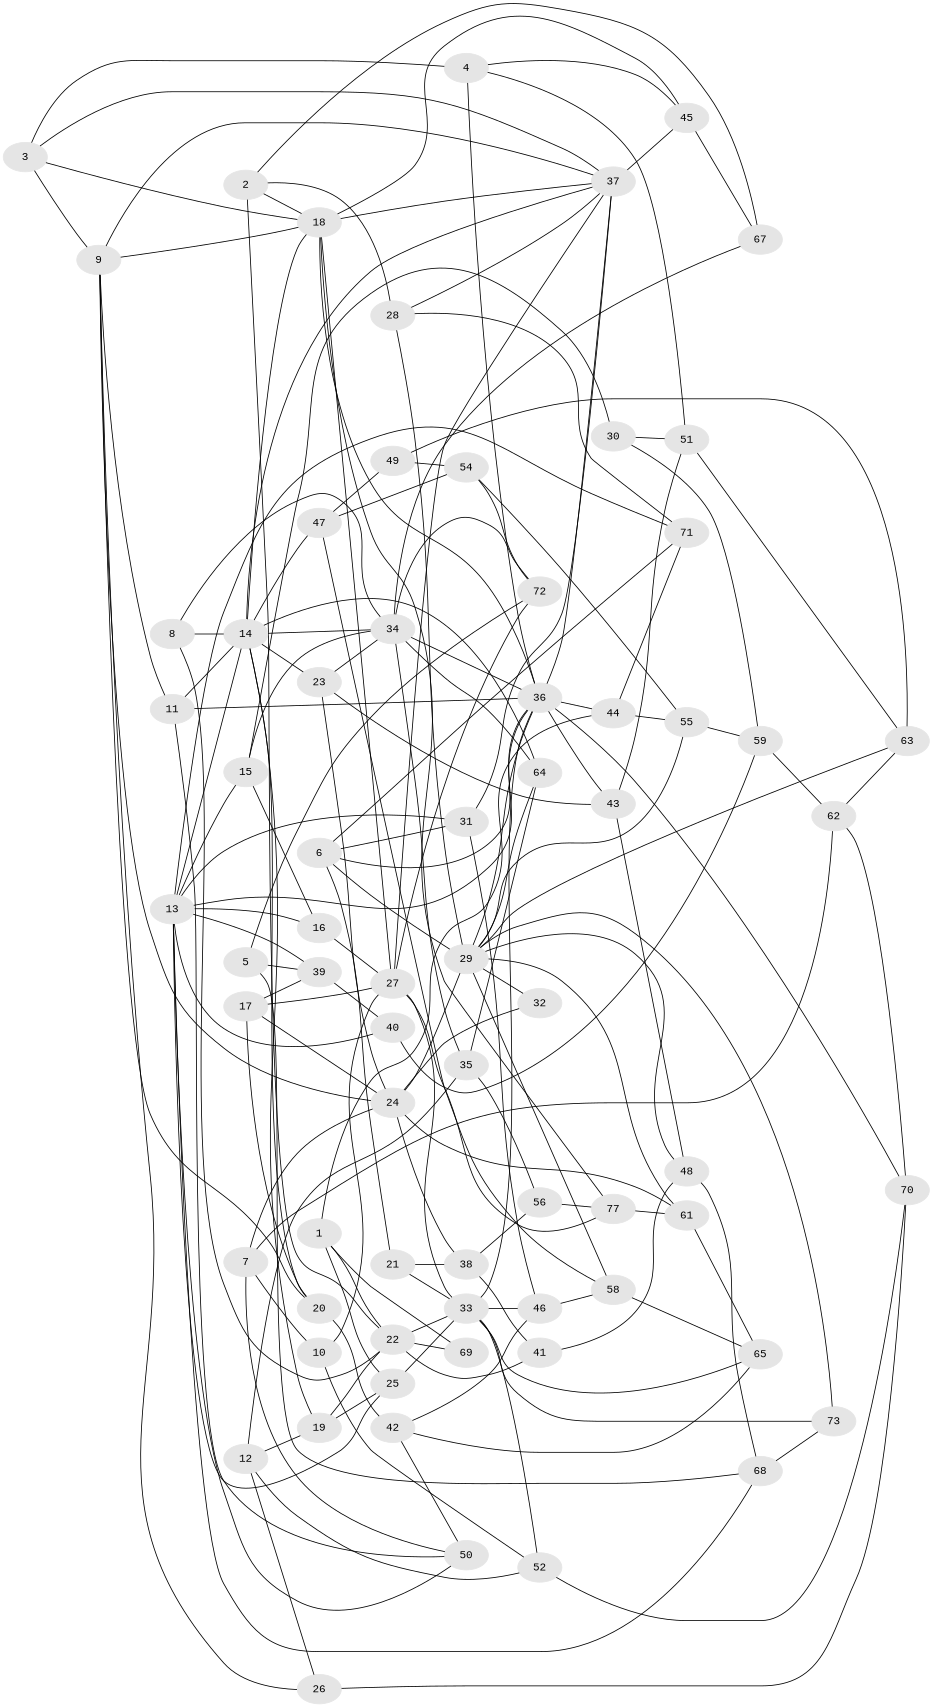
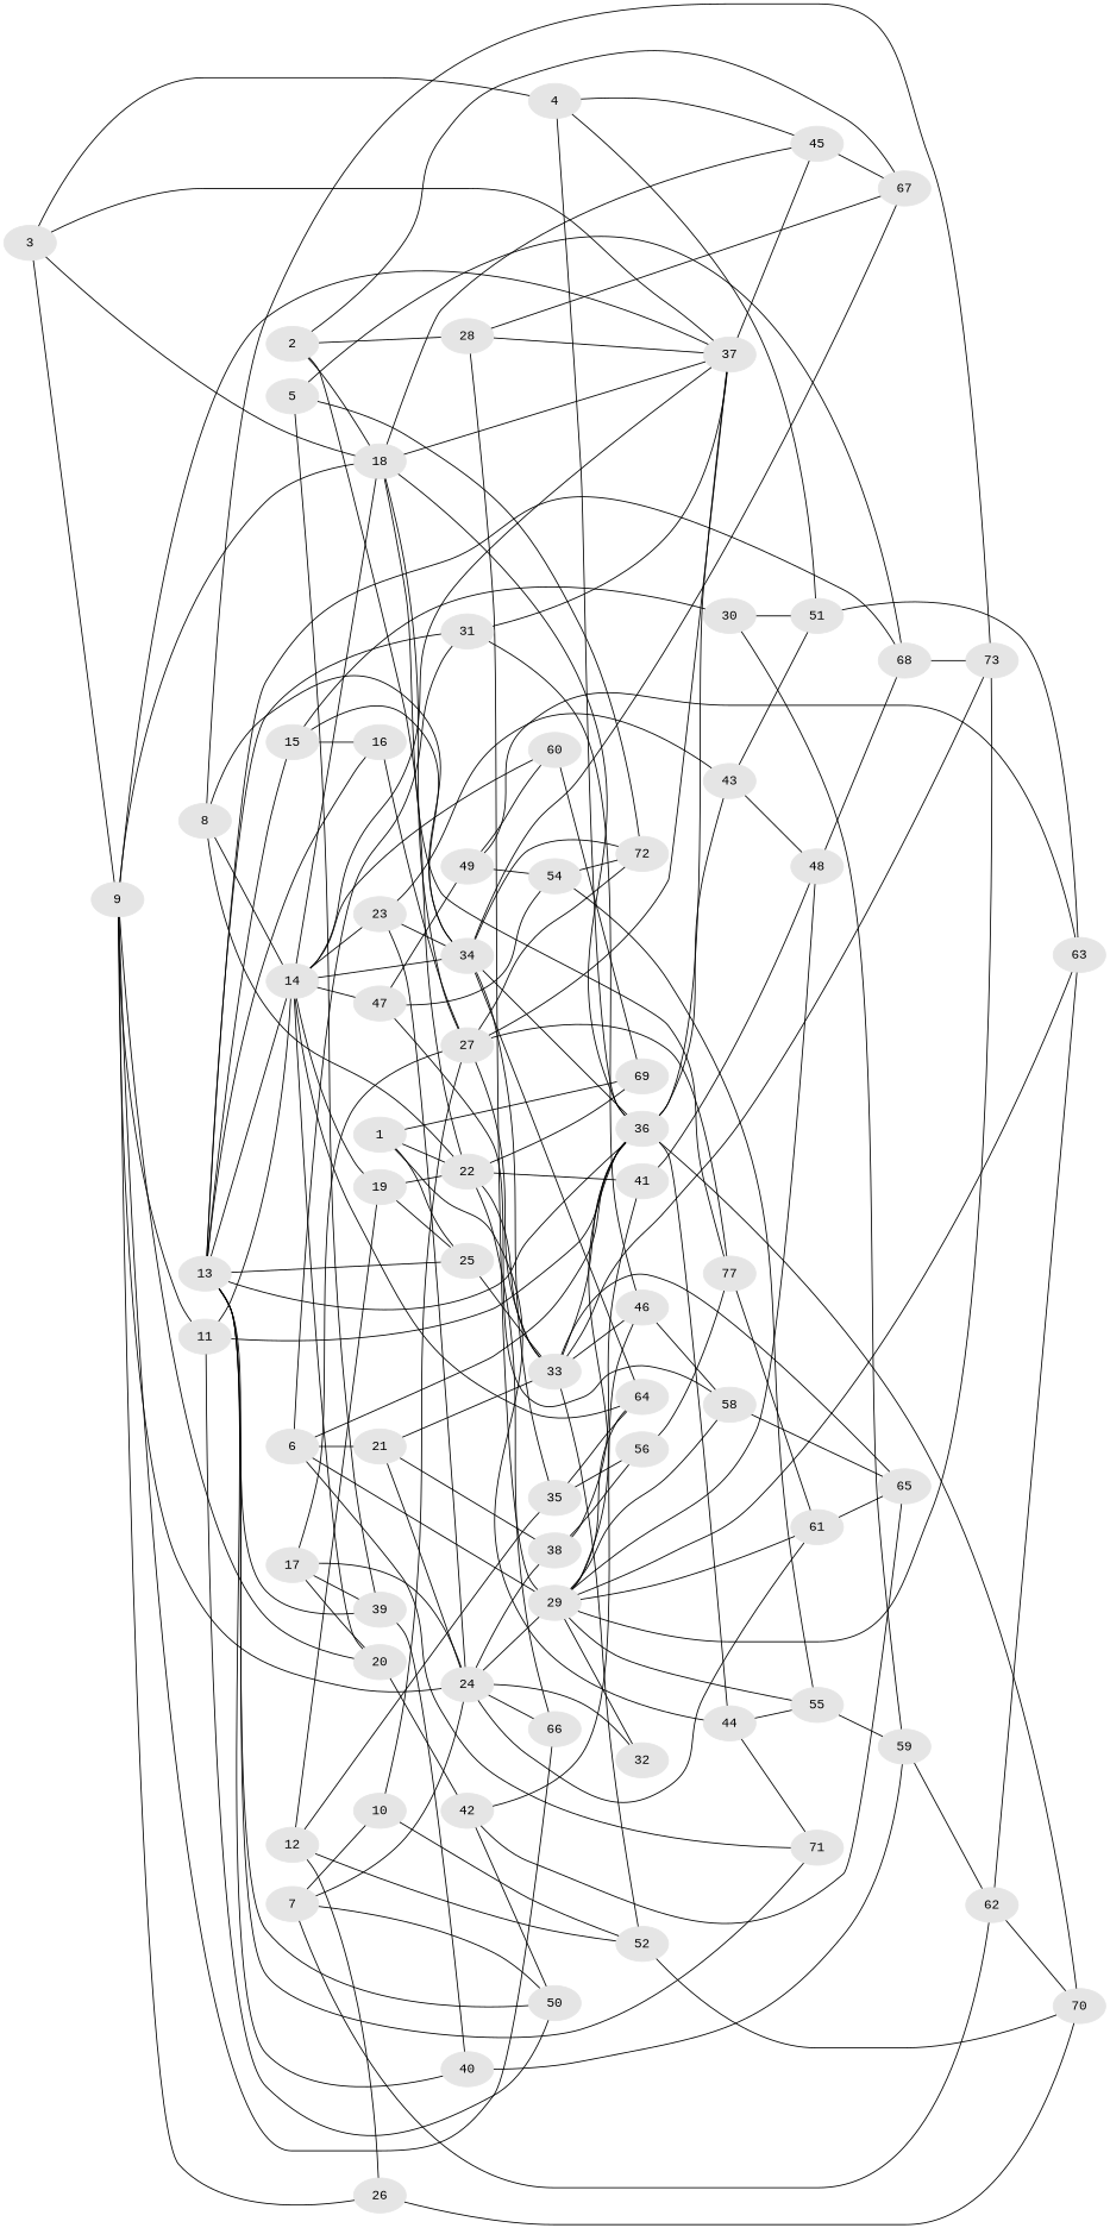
  graph {
    fontname="Liberation Mono"
    rankdir=LR
    node [color=gray90 fontname="Liberation Mono" style=filled]
    edge [fontname="Liberation Mono" weight=1.0]
    1
    22
    25
    44
    69
+   66
    33
    41
    71
    55
    2
    18
    28
    67
    37
    36
    45
    27
    n19 [label=77]
    29
    3
    4
    9
    51
    24
    11
    20
    26
    43
    70
    63
    5
    39
    68
    72
    40
    56
    73
    6
    21
    31
    38
    64
    32
    61
    48
    58
    46
    7
    10
    50
    62
    52
    8
    14
    34
    19
    23
    47
+   60
    35
    42
    16
    12
    13
    15
    30
    59
    49
    54
    17
    65
    1 -- 22
    1 -- 25
    1 -- 44
    1 -- 69
    22 -- 69
+   22 -- 66 [weight=2.0]
    22 -- 33
    22 -- 41 [weight=2.0]
    25 -- 33
    44 -- 71
    44 -- 55
    33 -- 36
    33 -- 73
    33 -- 46
    33 -- 52
    33 -- 65
    41 -- 48
    55 -- 59
    2 -- 22
    2 -- 18
    2 -- 28
    2 -- 67
    18 -- 37 [weight=2.0]
    18 -- 36
    18 -- 45
    18 -- 27
    18 -- n19
-   28 -- 71
+   28 -- 67
    28 -- 37
    28 -- 29
    37 -- 45
    36 -- 44
    36 -- 37
    36 -- 43
    36 -- 70
    45 -- 67
    27 -- 33
    27 -- 37
    27 -- n19
    27 -- 72
    n19 -- 61
    29 -- 55
    29 -- 36
    29 -- 63
    29 -- 73
    29 -- 64
    29 -- 32
    29 -- 61
    29 -- 48
    29 -- 58
    3 -- 18 [weight=2.0]
    3 -- 37 [weight=2.0]
    3 -- 4
    3 -- 9
    4 -- 36
    4 -- 45
    4 -- 51
+   9 -- 66
    9 -- 18 [weight=2.0]
    9 -- 37 [weight=2.0]
    9 -- 24
    9 -- 11
    9 -- 20
    9 -- 26
    51 -- 63
+   24 -- 66
    24 -- 29
    24 -- 38
    24 -- 32 [weight=3.0]
    24 -- 61
    11 -- 36
    11 -- 50
    11 -- 14
    20 -- 42
    26 -- 70
    43 -- 51
    43 -- 48
    5 -- 39
    5 -- 68
    5 -- 72
    39 -- 40
    68 -- 73
    40 -- 59
    56 -- n19
    6 -- 71
    6 -- 36
    6 -- 29
    6 -- 21
    6 -- 31
    21 -- 33
+   21 -- 24
    21 -- 38
    31 -- 37
    31 -- 46
    38 -- 41
    38 -- 56
    61 -- 65
    48 -- 68
    58 -- 65
    46 -- 58
    7 -- 24
    7 -- 10
    7 -- 50
    7 -- 62
    10 -- 27
    10 -- 52
    62 -- 70
    62 -- 63
    52 -- 70
    8 -- 22
+   8 -- 73
    8 -- 14
    8 -- 34
    14 -- 18
    14 -- 37
    14 -- 20
    14 -- 64
    14 -- 34
    14 -- 19
    14 -- 23
    14 -- 47
+   14 -- 60
    34 -- 67 [weight=2.0]
    34 -- 36
    34 -- 72
    34 -- 64
    34 -- 35
    19 -- 22
    19 -- 25
    23 -- 24
    23 -- 43
    23 -- 34
    47 -- 58
    47 -- 49
    47 -- 54
+   60 -- 69
    35 -- 56
    35 -- 64
    42 -- 46
    42 -- 50
    42 -- 65
    16 -- 27
    12 -- 26
    12 -- 52
    12 -- 19
    12 -- 35
    13 -- 25
    13 -- 71
    13 -- 36
    13 -- 39
    13 -- 68
    13 -- 40 [weight=2.0]
    13 -- 31
    13 -- 50
    13 -- 14
    13 -- 16
    13 -- 15
    15 -- 34
    15 -- 16
    15 -- 30
    30 -- 51
    30 -- 59
    59 -- 62
    49 -- 63
+   49 -- 60
    49 -- 54
    54 -- 55
    54 -- 72
    17 -- 27
    17 -- 24
    17 -- 20
    17 -- 39
  }
